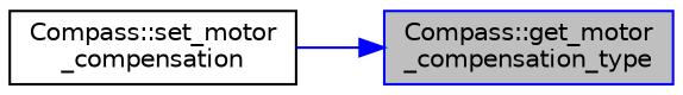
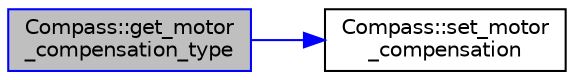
  digraph {
    rankdir=LR
    node [fontname=Helvetica fontsize=10 shape=record style=filled]
    n1 [color=blue fillcolor=grey75 fontcolor=black height=0.2 label="Compass::get_motor\l_compensation_type" width=0.4]
    n2 [color=black fillcolor=white height=0.2 label="Compass::set_motor\l_compensation" width=0.4]
-   n2 -> n1 [color=blue fontname=Helvetica fontsize=10 labelfontname=Helvetica labelfontsize=10 style=solid arrowhead=normal]
+   n1 -> n2 [color=blue fontname=Helvetica fontsize=10 labelfontname=Helvetica labelfontsize=10 style=solid arrowhead=normal]
  }
